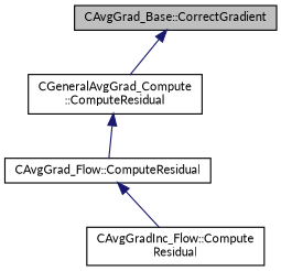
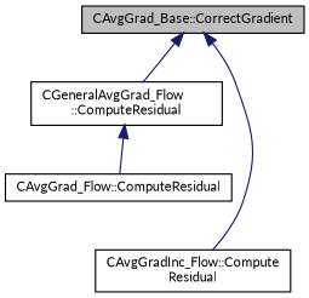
  digraph {
    fontname=Lato
    rankdir=TB
    node [color=black fillcolor=white fontname=Lato fontsize=10 shape=record style=filled]
    edge [color=midnightblue dir=back fontname=Lato fontsize=10 labelfontname=Helvetica labelfontsize=10 style=solid]
    n1 [fillcolor=grey75 fontcolor=black height=0.2 label="CAvgGrad_Base::CorrectGradient" width=0.4]
-   n2 [height=0.2 label="CGeneralAvgGrad_Compute\l::ComputeResidual" width=0.4]
+   n2 [height=0.2 label="CGeneralAvgGrad_Flow\l::ComputeResidual" width=0.4]
    n3 [height=0.2 label="CAvgGradInc_Flow::Compute\lResidual" width=0.4]
    n4 [height=0.2 label="CAvgGrad_Flow::ComputeResidual" width=0.4]
    n1 -> n2
-   n4 -> n3
+   n1 -> n3
    n2 -> n4
  }
